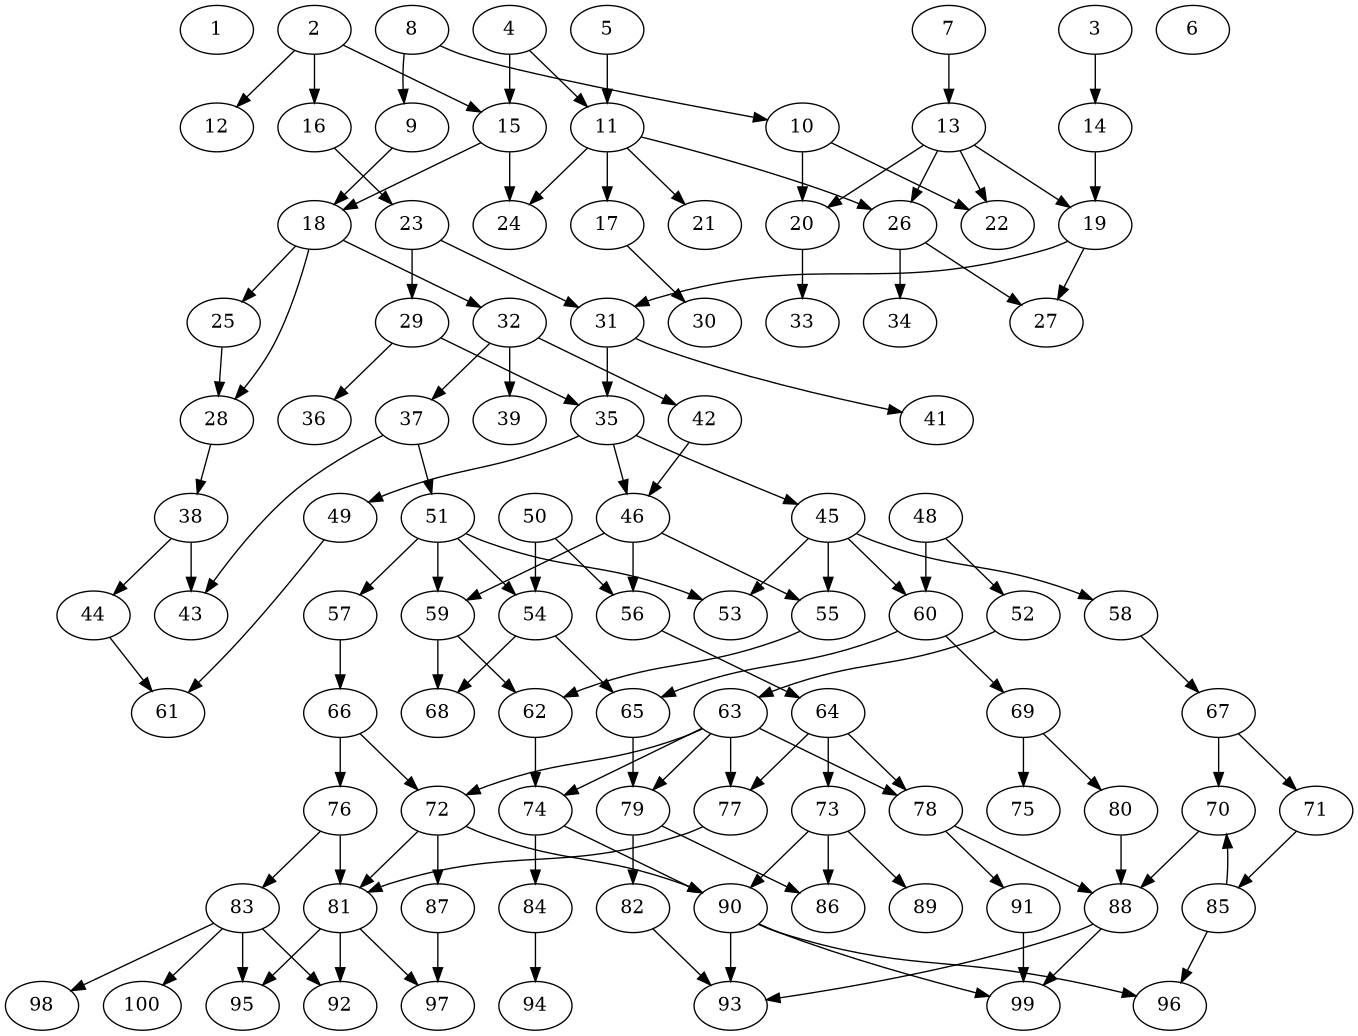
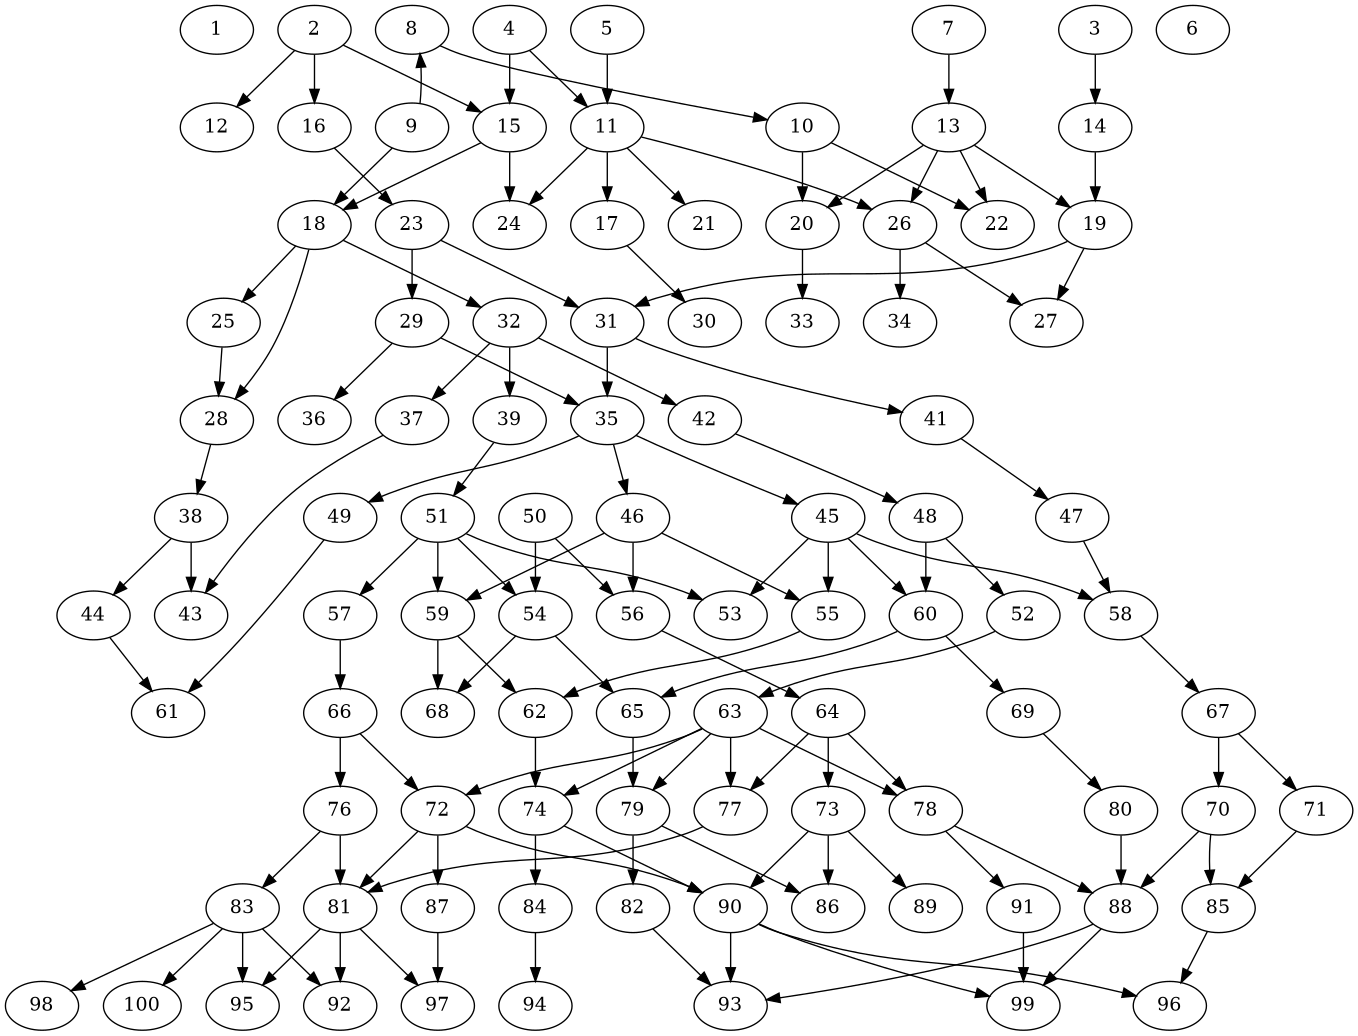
  digraph {
    node [alpha=0.13]
    1 [alpha=0.16]
    2 [alpha=0.09]
    12 [alpha=0.10]
    15 [alpha=0.03]
    16 [alpha=0.12]
    18 [alpha=0.12]
    24 [alpha=0.12]
    23 [alpha=0.11]
    25 [alpha=0.10]
    28 [alpha=0.14]
    32
    31 [alpha=0.19]
    29 [alpha=0.06]
    3 [alpha=0.03]
    14 [alpha=0.07]
    19 [alpha=0.19]
    27 [alpha=0.02]
    4 [alpha=0.02]
    11 [alpha=0.00]
    17 [alpha=0.16]
    21 [alpha=0.16]
    26
    30 [alpha=0.03]
    34 [alpha=0.11]
    5 [alpha=0.08]
    6 [alpha=0.07]
    7 [alpha=0.19]
    13 [alpha=0.11]
    20 [alpha=0.17]
    22 [alpha=0.04]
    33
    8 [alpha=0.19]
    9 [alpha=0.18]
    10 [alpha=0.14]
    38
    37 [alpha=0.18]
    39 [alpha=0.02]
    42
    35 [alpha=0.12]
    41 [alpha=0.11]
    36
    43 [alpha=0.18]
    44 [alpha=0.11]
    51 [alpha=0.19]
    48
    45 [alpha=0.05]
    46 [alpha=0.18]
    49 [alpha=0.16]
+   47 [alpha=0.02]
    61 [alpha=0.11]
    53
    55 [alpha=0.18]
    58 [alpha=0.15]
    60 [alpha=0.14]
    56 [alpha=0.10]
    59 [alpha=0.06]
    50 [alpha=0.10]
    54
    57 [alpha=0.18]
    52 [alpha=0.07]
    62 [alpha=0.17]
    67 [alpha=0.11]
    65 [alpha=0.17]
    69 [alpha=0.04]
    64
    68 [alpha=0.04]
    66 [alpha=0.16]
    63 [alpha=0.17]
    74 [alpha=0.10]
    70 [alpha=0.11]
    71 [alpha=0.19]
    79 [alpha=0.02]
-   75 [alpha=0.01]
    80 [alpha=0.12]
    77 [alpha=0.16]
    78 [alpha=0.18]
    73 [alpha=0.19]
    72 [alpha=0.14]
    76 [alpha=0.02]
    90 [alpha=0.05]
    84 [alpha=0.08]
    81 [alpha=0.14]
    87 [alpha=0.20]
    88 [alpha=0.02]
    91 [alpha=0.09]
    86 [alpha=0.12]
    82 [alpha=0.15]
    89 [alpha=0.12]
    83 [alpha=0.09]
    85 [alpha=0.10]
    96 [alpha=0.17]
    93 [alpha=0.07]
    99 [alpha=0.03]
    94 [alpha=0.12]
    92 [alpha=0.15]
    95 [alpha=0.19]
    97 [alpha=0.20]
    98 [alpha=0.02]
    100 [alpha=0.18]
    2 -> 12
    2 -> 15
    2 -> 16
    15 -> 18
    15 -> 24
    16 -> 23
    18 -> 25
    18 -> 28
    18 -> 32
    23 -> 31
    23 -> 29
    25 -> 28
    28 -> 38
    32 -> 37
    32 -> 39
    32 -> 42
    31 -> 35
    31 -> 41
    29 -> 35
    29 -> 36
    3 -> 14
    14 -> 19
    19 -> 31
    19 -> 27
    4 -> 15
    4 -> 11
    11 -> 24
    11 -> 17
    11 -> 21
    11 -> 26
    17 -> 30
    26 -> 27
    26 -> 34
    5 -> 11
    7 -> 13
    13 -> 19
    13 -> 26
    13 -> 20
    13 -> 22
    20 -> 33
-   8 -> 9
+   9 -> 8
    8 -> 10
    9 -> 18
    10 -> 20
    10 -> 22
    38 -> 43
    38 -> 44
    37 -> 43
-   37 -> 51
-   42 -> 46
+   39 -> 51
+   42 -> 48
    35 -> 45
    35 -> 46
    35 -> 49
+   41 -> 47
    44 -> 61
    51 -> 53
    51 -> 59
    51 -> 54
    51 -> 57
    48 -> 60
    48 -> 52
    45 -> 53
    45 -> 55
    45 -> 58
    45 -> 60
    46 -> 55
    46 -> 56
    46 -> 59
    49 -> 61
+   47 -> 58
    55 -> 62
    58 -> 67
    60 -> 65
    60 -> 69
    56 -> 64
    59 -> 62
    59 -> 68
    50 -> 56
    50 -> 54
    54 -> 65
    54 -> 68
    57 -> 66
    52 -> 63
    62 -> 74
    67 -> 70
    67 -> 71
    65 -> 79
-   69 -> 75
    69 -> 80
    64 -> 77
    64 -> 78
    64 -> 73
    66 -> 72
    66 -> 76
    63 -> 74
    63 -> 79
    63 -> 77
    63 -> 78
    63 -> 72
    74 -> 90
    74 -> 84
    70 -> 88
-   85 -> 70
+   70 -> 85
    71 -> 85
    79 -> 86
    79 -> 82
    80 -> 88
    77 -> 81
    78 -> 88
    78 -> 91
    73 -> 90
    73 -> 86
    73 -> 89
    72 -> 90
    72 -> 81
    72 -> 87
    76 -> 81
    76 -> 83
    90 -> 96
    90 -> 93
    90 -> 99
    84 -> 94
    81 -> 92
    81 -> 95
    81 -> 97
    87 -> 97
    88 -> 93
    88 -> 99
    91 -> 99
    82 -> 93
    83 -> 92
    83 -> 95
    83 -> 98
    83 -> 100
    85 -> 96
  }
